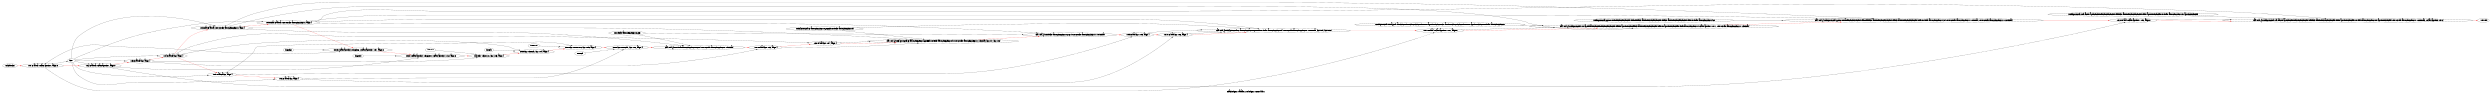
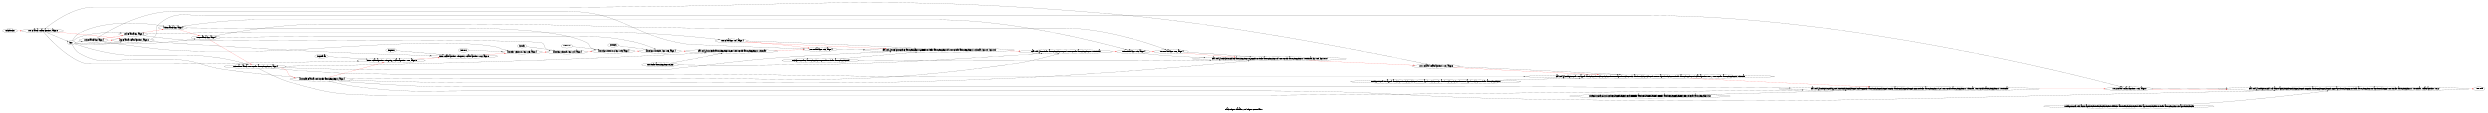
  digraph {
    compound=true
    label="Black edges - dataflow, red edges - control flow"
    rankdir=LR
    n1 [label="  %t1 = alloca %class.ap_uint*, align 8"]
    n2 [label="  %t2 = alloca %class.ap_uint*, align 8"]
    n3 [label="  store %class.ap_uint* %img_inp, %class.ap_uint** %t1, align 8"]
    n4 [label="  %t11 = load %class.ap_uint** %t1, align 8"]
    "i32 1"
    n6 [label="  %t3 = alloca i32, align 4"]
    n7 [label="  store %class.ap_uint* %img_out, %class.ap_uint** %t2, align 8"]
    n8 [label="  %t12 = load %class.ap_uint** %t2, align 8"]
    n9 [label="  call void @_ZL95p_ZN2xf11Array2xfMatILi256ELi0ELi256ELi256ELi1EEEP7ap_uintILi256EER3MatILi0ELi256ELi256ELi1EE_1P7ap_uintILi256EER19xf_Mat_0_256_256_1_(%class.ap_uint* %t11, %struct.xf_Mat_0_256_256_1_* %in_mat)"]
    n10 [label="  %t4 = alloca i32, align 4"]
    n11 [label="store i37 %in_rows, i32* %t3, align 4"]
    n12 [label="  %t7 = load i32* %t3, align 4"]
    n13 [label="  call void @_ZL95p_ZN2xf11xfMat2ArrayILi256ELi0ELi256ELi256ELi1EEER3MatILi0ELi256ELi256ELi1EEP7ap_uintILi256EE_1R19xf_Mat_0_256_256_1_P7ap_uintILi256EE(%struct.xf_Mat_0_256_256_1_* %out_mat, %class.ap_uint* %t12)"]
    n14 [label="  %t5 = alloca i32, align 4"]
    n15 [label="  store i32 %in_cols, i32* %t4, align 4"]
    n16 [label="  %t8 = load i32* %t4, align 4"]
    n17 [label="  call void @_ZL34p_ZN2xf16Mat_0_256_256_1_C2IEEii_1P19xf_Mat_0_256_256_1_ii(%struct.xf_Mat_0_256_256_1_* %in_mat, i32 %t7, i32 %t8)"]
    n18 [label="  %t6 = alloca i32, align 4"]
    n19 [label="  store i32 %out_rows, i32* %t5, align 4"]
    n20 [label="  %t9 = load i32* %t5, align 4"]
    n21 [label="  %in_mat = alloca %struct.xf_Mat_0_256_256_1_, align 4"]
    n22 [label="  store i32 %out_cols, i32* %t6, align 4"]
    n23 [label="  %t10 = load i32* %t6, align 4"]
    n24 [label="  call void @_ZL34p_ZN2xf16Mat_0_256_256_1_C2IEEii_1P19xf_Mat_0_256_256_1_ii(%struct.xf_Mat_0_256_256_1_* %out_mat, i32 %t9, i32 %t10)"]
    n25 [label="  %out_mat = alloca %struct.xf_Mat_0_256_256_1_, align 4"]
    n26 [label="  call void @_ZN19xf_Mat_0_256_256_1_C1Ev(%struct.xf_Mat_0_256_256_1_* %in_mat)"]
    n27 [label="  call void @_ZL98p_ZN2xf7pyrDownILi0ELi256ELi256ELi1ELb0EEER3MatILi0ELi256ELi256ELi1EER3MatILi0ELi256ELi256ELi1EE_1R19xf_Mat_0_256_256_1_S0_(%struct.xf_Mat_0_256_256_1_* %in_mat, %struct.xf_Mat_0_256_256_1_* %out_mat)"]
    n28 [label="  call void @_ZN19xf_Mat_0_256_256_1_C1Ev(%struct.xf_Mat_0_256_256_1_* %out_mat)"]
    n29 [label="  ret void"]
    unk_block_1
-   img_inp
+   img_inp [label=img_xfMat]
    img_out
    in_rows
    in_cols
    out_rows
    out_cols
    _ZN19xf_Mat_0_256_256_1_C1Ev
    _ZL34p_ZN2xf16Mat_0_256_256_1_C2IEEii_1P19xf_Mat_0_256_256_1_ii
    _ZL95p_ZN2xf11Array2xfMatILi256ELi0ELi256ELi256ELi1EEEP7ap_uintILi256EER3MatILi0ELi256ELi256ELi1EE_1P7ap_uintILi256EER19xf_Mat_0_256_256_1_
    _ZL98p_ZN2xf7pyrDownILi0ELi256ELi256ELi1ELb0EEER3MatILi0ELi256ELi256ELi1EER3MatILi0ELi256ELi256ELi1EE_1R19xf_Mat_0_256_256_1_S0_
    _ZL95p_ZN2xf11xfMat2ArrayILi256ELi0ELi256ELi256ELi1EEER3MatILi0ELi256ELi256ELi1EEP7ap_uintILi256EE_1R19xf_Mat_0_256_256_1_P7ap_uintILi256EE
    n1 -> n2 [color=red weight=2]
    n1 -> n3
    n1 -> n4
    n1 -> "i32 1"
-   n2 -> n6 [color=red weight=2]
+   n6 -> n2 [color=red weight=2]
    n2 -> n7
    n2 -> n8
    n3 -> n7 [color=red weight=2]
    n4 -> n9 [color=red weight=2]
    n4 -> n9
    "i32 1" -> n2
    "i32 1" -> n6
    "i32 1" -> n10
    "i32 1" -> n14
    "i32 1" -> n18
    "i32 1" -> n21
    "i32 1" -> n25
    n6 -> n10 [color=red weight=2]
    n6 -> n11
    n6 -> n12
    n7 -> n11 [color=red weight=2]
    n8 -> n13 [color=red weight=2]
    n8 -> n13
    n9 -> n27 [color=red weight=2]
    n10 -> n14 [color=red weight=2]
    n10 -> n15
    n10 -> n16
    n11 -> n15 [color=red weight=2]
-   n12 -> n16 [color=red weight=2]
+   n16 -> n12 [color=red weight=2]
    n12 -> n17
    n13 -> n29 [color=red weight=2]
    n14 -> n18 [color=red weight=2]
    n14 -> n19
    n14 -> n20
    n15 -> n19 [color=red weight=2]
    n16 -> n17 [color=red weight=2]
    n16 -> n17
    n17 -> n28 [color=red weight=2]
-   n10 -> n21 [color=red weight=2]
+   n18 -> n21 [color=red weight=2]
    n18 -> n22
    n18 -> n23
    n19 -> n22 [color=red weight=2]
    n20 -> n23 [color=red weight=2]
    n20 -> n24
    n21 -> n9
    n21 -> n17
    n21 -> n25 [color=red weight=2]
    n21 -> n26
    n21 -> n27
    n22 -> n26 [color=red weight=2]
    n23 -> n24 [color=red weight=2]
    n23 -> n24
    n24 -> n4 [color=red weight=2]
    n25 -> n3 [color=red weight=2]
    n25 -> n13
    n25 -> n24
    n25 -> n27
    n25 -> n28
    n26 -> n12 [color=red weight=2]
    n27 -> n8 [color=red weight=2]
    n28 -> n20 [color=red weight=2]
    unk_block_1 -> n1 [color=red]
    img_inp -> n3
    img_out -> n7
    in_rows -> n11
    in_cols -> n15
    out_rows -> n19
    out_cols -> n22
    _ZN19xf_Mat_0_256_256_1_C1Ev -> n26
    _ZN19xf_Mat_0_256_256_1_C1Ev -> n28
    _ZL34p_ZN2xf16Mat_0_256_256_1_C2IEEii_1P19xf_Mat_0_256_256_1_ii -> n17
    _ZL34p_ZN2xf16Mat_0_256_256_1_C2IEEii_1P19xf_Mat_0_256_256_1_ii -> n24
    _ZL95p_ZN2xf11Array2xfMatILi256ELi0ELi256ELi256ELi1EEEP7ap_uintILi256EER3MatILi0ELi256ELi256ELi1EE_1P7ap_uintILi256EER19xf_Mat_0_256_256_1_ -> n9
    _ZL98p_ZN2xf7pyrDownILi0ELi256ELi256ELi1ELb0EEER3MatILi0ELi256ELi256ELi1EER3MatILi0ELi256ELi256ELi1EE_1R19xf_Mat_0_256_256_1_S0_ -> n27
    _ZL95p_ZN2xf11xfMat2ArrayILi256ELi0ELi256ELi256ELi1EEER3MatILi0ELi256ELi256ELi1EEP7ap_uintILi256EE_1R19xf_Mat_0_256_256_1_P7ap_uintILi256EE -> n13
  }
